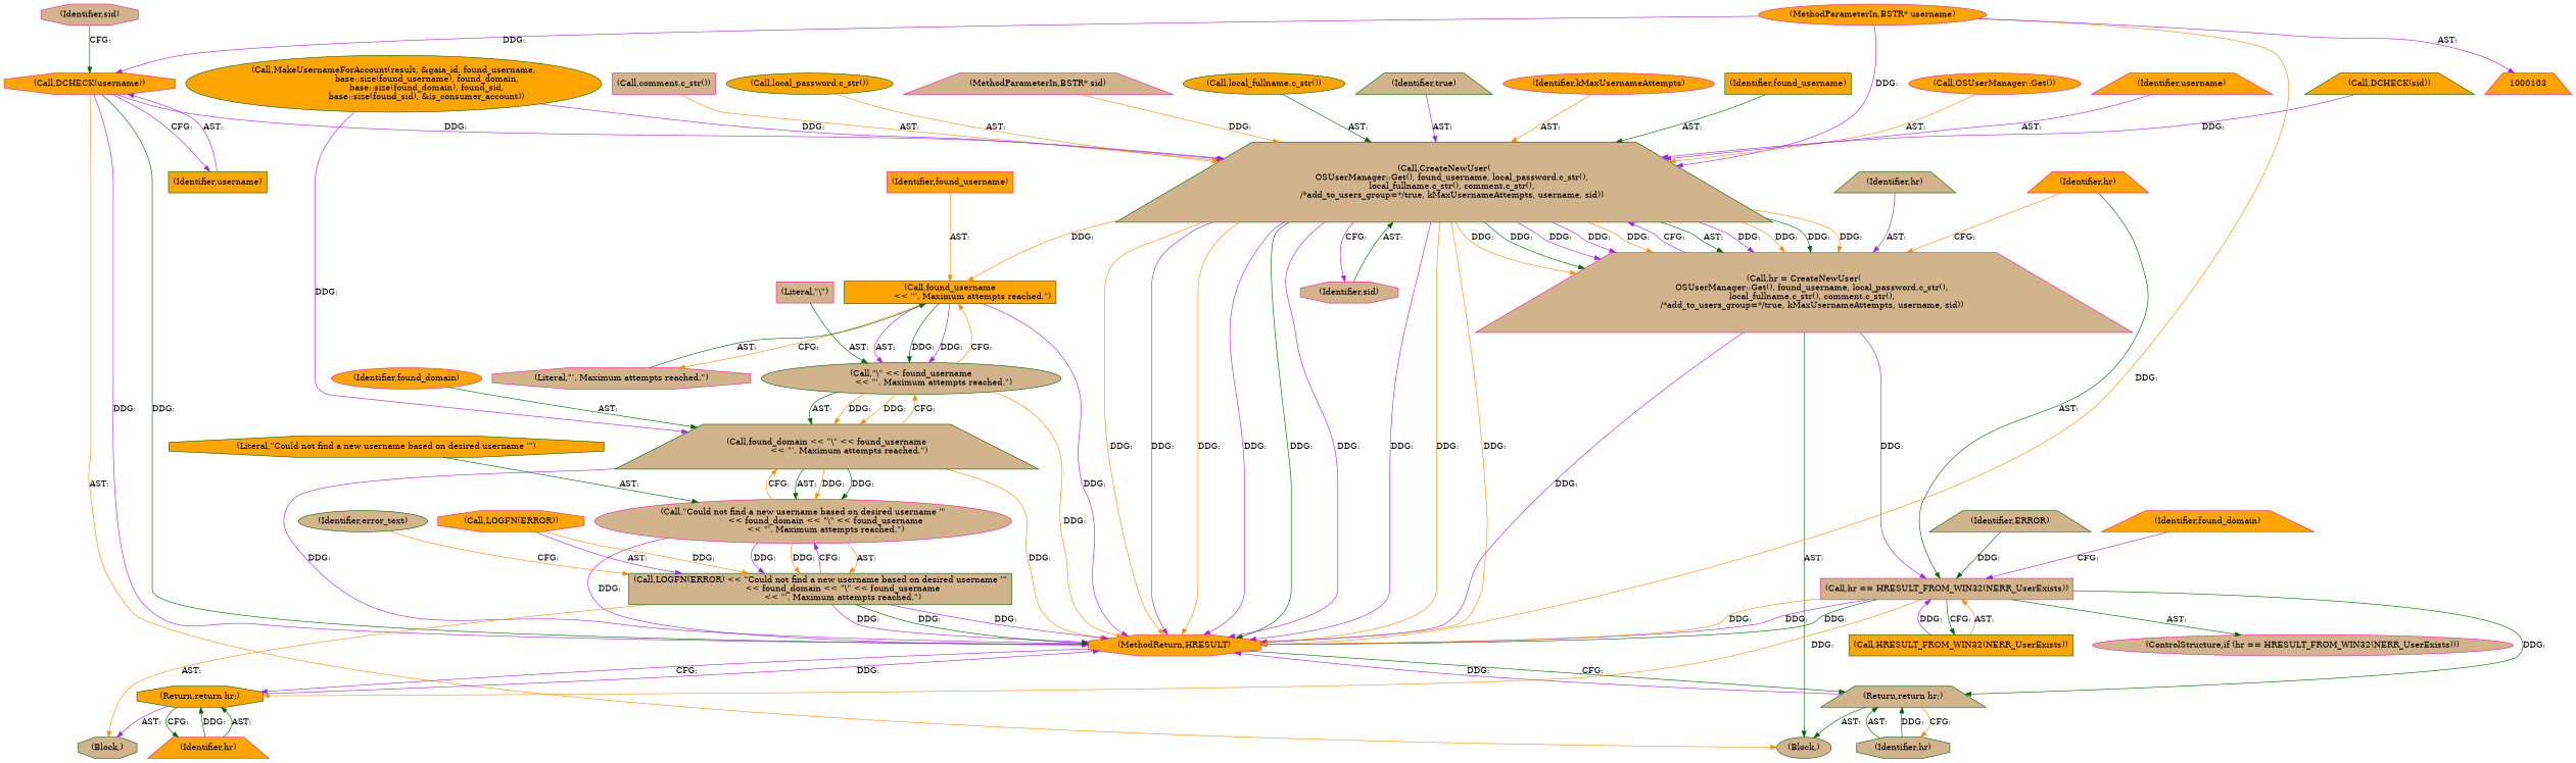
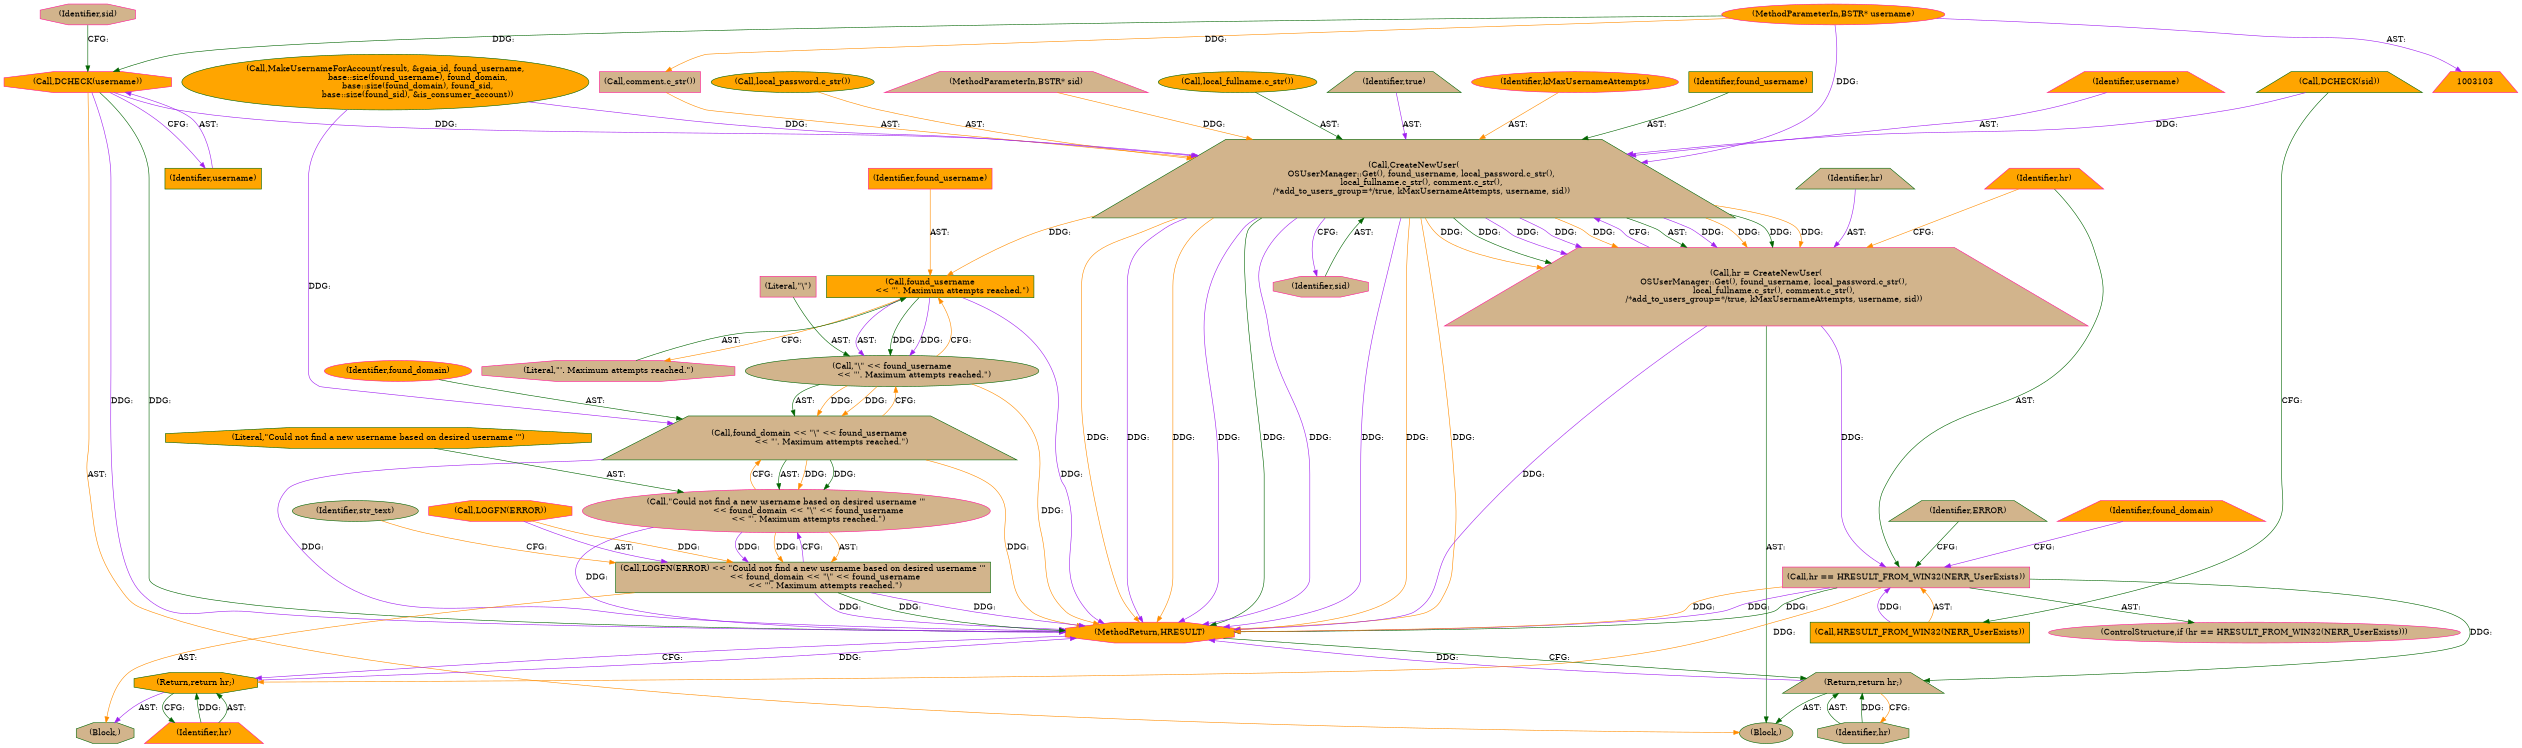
  digraph {
    node [color=deeppink fillcolor=orange shape=trapezium style=filled]
    edge [color=purple]
    n1 [label="(Call,DCHECK(username))" shape=octagon]
    n2 [color=darkgreen fillcolor=tan label="(Call,CreateNewUser(\n      OSUserManager::Get(), found_username, local_password.c_str(),\n      local_fullname.c_str(), comment.c_str(),\n      /*add_to_users_group=*/true, kMaxUsernameAttempts, username, sid))"]
    n3 [color=darkgreen label="(Identifier,username)" shape=box]
    n4 [color=darkgreen fillcolor=tan label="(Block,)" shape=ellipse]
    n5 [label="(MethodReturn,HRESULT)" shape=octagon]
    n6 [fillcolor=tan label="(Call,hr = CreateNewUser(\n      OSUserManager::Get(), found_username, local_password.c_str(),\n      local_fullname.c_str(), comment.c_str(),\n      /*add_to_users_group=*/true, kMaxUsernameAttempts, username, sid))"]
    n7 [color=darkgreen label="(Call,found_username\n                 << \"'. Maximum attempts reached.\")" shape=box]
    n8 [fillcolor=tan label="(Identifier,sid)" shape=octagon]
    n9 [color=darkgreen label="(Return,return hr;)" shape=octagon]
    n10 [color=darkgreen fillcolor=tan label="(Return,return hr;)"]
    n11 [label="(MethodParameterIn,BSTR* username)" shape=ellipse]
-   1000103
+   1000103 [label=1003103]
    n13 [fillcolor=tan label="(Call,hr == HRESULT_FROM_WIN32(NERR_UserExists))" shape=box]
    n14 [color=darkgreen fillcolor=tan label="(Call,\"\\\" << found_username\n                 << \"'. Maximum attempts reached.\")" shape=ellipse]
    n15 [fillcolor=tan label="(Literal,\"'. Maximum attempts reached.\")" shape=octagon]
    n16 [color=darkgreen label="(Call,HRESULT_FROM_WIN32(NERR_UserExists))" shape=box]
    n17 [fillcolor=tan label="(ControlStructure,if (hr == HRESULT_FROM_WIN32(NERR_UserExists)))" shape=ellipse]
    n18 [label="(Identifier,hr)"]
    n19 [color=darkgreen fillcolor=tan label="(Block,)" shape=octagon]
    n20 [color=darkgreen fillcolor=tan label="(Identifier,hr)" shape=octagon]
    n21 [color=darkgreen fillcolor=tan label="(Call,found_domain << \"\\\" << found_username\n                 << \"'. Maximum attempts reached.\")"]
    n22 [fillcolor=tan label="(Call,\"Could not find a new username based on desired username '\"\n                 << found_domain << \"\\\" << found_username\n                 << \"'. Maximum attempts reached.\")" shape=ellipse]
    n23 [color=darkgreen fillcolor=tan label="(Call,LOGFN(ERROR) << \"Could not find a new username based on desired username '\"\n                 << found_domain << \"\\\" << found_username\n                 << \"'. Maximum attempts reached.\")" shape=box]
    n24 [color=darkgreen fillcolor=tan label="(Identifier,true)"]
-   n25 [label="(Call,OSUserManager::Get())" shape=ellipse]
    n26 [fillcolor=tan label="(Call,comment.c_str())" shape=box]
    n27 [color=darkgreen label="(Call,local_fullname.c_str())" shape=ellipse]
    n28 [color=darkgreen label="(Literal,\"Could not find a new username based on desired username '\")" shape=octagon]
    n29 [label="(Identifier,found_username)" shape=box]
    n30 [label="(Identifier,hr)"]
    n31 [color=darkgreen label="(Call,local_password.c_str())" shape=ellipse]
    n32 [color=darkgreen fillcolor=tan label="(Identifier,ERROR)"]
    n33 [fillcolor=tan label="(MethodParameterIn,BSTR* sid)"]
    n34 [fillcolor=tan label="(Literal,\"\\\")" shape=box]
    n35 [color=darkgreen label="(Call,MakeUsernameForAccount(result, &gaia_id, found_username,\n                         base::size(found_username), found_domain,\n                         base::size(found_domain), found_sid,\n                         base::size(found_sid), &is_consumer_account))" shape=ellipse]
    n36 [label="(Identifier,kMaxUsernameAttempts)" shape=ellipse]
    n37 [label="(Identifier,found_domain)" shape=ellipse]
    n38 [label="(Identifier,found_domain)"]
    n39 [color=darkgreen label="(Identifier,found_username)" shape=box]
    n40 [label="(Call,LOGFN(ERROR))" shape=octagon]
    n41 [color=darkgreen label="(Call,DCHECK(sid))"]
    n42 [label="(Identifier,username)"]
    n43 [color=darkgreen fillcolor=tan label="(Identifier,hr)"]
-   n44 [color=darkgreen fillcolor=tan label="(Identifier,error_text)" shape=ellipse]
+   n44 [color=darkgreen fillcolor=tan label="(Identifier,str_text)" shape=ellipse]
    n45 [fillcolor=tan label="(Identifier,sid)" shape=octagon]
    n1 -> n2 [label="DDG: "]
    n1 -> n3 [label="CFG: "]
    n1 -> n4 [color=darkorange label="AST: "]
    n1 -> n5 [color=darkgreen label="DDG: "]
    n1 -> n5 [label="DDG: "]
    n2 -> n5 [color=darkgreen label="DDG: "]
    n2 -> n5 [label="DDG: "]
    n2 -> n5 [label="DDG: "]
    n2 -> n5 [color=darkorange label="DDG: "]
    n2 -> n5 [color=darkorange label="DDG: "]
    n2 -> n5 [label="DDG: "]
    n2 -> n5 [color=darkorange label="DDG: "]
    n2 -> n5 [color=darkorange label="DDG: "]
    n2 -> n5 [label="DDG: "]
    n2 -> n6 [color=darkgreen label="AST: "]
    n2 -> n6 [label="DDG: "]
    n2 -> n6 [color=darkorange label="DDG: "]
    n2 -> n6 [color=darkgreen label="DDG: "]
    n2 -> n6 [color=darkorange label="DDG: "]
    n2 -> n6 [color=darkorange label="DDG: "]
    n2 -> n6 [color=darkgreen label="DDG: "]
    n2 -> n6 [label="DDG: "]
    n2 -> n6 [label="DDG: "]
    n2 -> n6 [color=darkorange label="DDG: "]
    n2 -> n7 [color=darkorange label="DDG: "]
    n2 -> n8 [label="CFG: "]
    n3 -> n1 [label="AST: "]
    n5 -> n9 [label="CFG: "]
    n5 -> n10 [color=darkgreen label="CFG: "]
    n6 -> n2 [label="CFG: "]
    n6 -> n4 [color=darkgreen label="AST: "]
    n6 -> n5 [label="DDG: "]
    n6 -> n13 [label="DDG: "]
    n7 -> n5 [label="DDG: "]
    n7 -> n14 [label="AST: "]
    n7 -> n14 [color=darkgreen label="DDG: "]
    n7 -> n14 [label="DDG: "]
    n7 -> n15 [color=darkorange label="CFG: "]
    n8 -> n2 [color=darkgreen label="AST: "]
    n9 -> n5 [label="DDG: "]
    n9 -> n18 [color=darkgreen label="CFG: "]
    n9 -> n19 [label="AST: "]
    n10 -> n4 [color=darkgreen label="AST: "]
    n10 -> n5 [label="DDG: "]
    n10 -> n20 [color=darkorange label="CFG: "]
-   n11 -> n1 [label="DDG: "]
+   n11 -> n1 [color=darkgreen label="DDG: "]
    n11 -> n2 [label="DDG: "]
-   n11 -> n5 [color=darkorange label="DDG: "]
+   n11 -> n26 [color=darkorange label="DDG: "]
    n11 -> 1000103 [label="AST: "]
    n13 -> n5 [label="DDG: "]
    n13 -> n5 [color=darkgreen label="DDG: "]
    n13 -> n5 [color=darkorange label="DDG: "]
    n13 -> n9 [color=darkorange label="DDG: "]
    n13 -> n10 [color=darkgreen label="DDG: "]
-   n13 -> n16 [color=darkgreen label="CFG: "]
+   n41 -> n16 [color=darkgreen label="CFG: "]
    n13 -> n17 [color=darkgreen label="AST: "]
    n14 -> n5 [color=darkorange label="DDG: "]
    n14 -> n7 [color=darkorange label="CFG: "]
    n14 -> n21 [color=darkgreen label="AST: "]
    n14 -> n21 [color=darkorange label="DDG: "]
    n14 -> n21 [color=darkorange label="DDG: "]
    n15 -> n7 [color=darkgreen label="AST: "]
    n16 -> n13 [color=darkorange label="AST: "]
    n16 -> n13 [label="DDG: "]
    n18 -> n9 [color=darkgreen label="AST: "]
    n18 -> n9 [color=darkgreen label="DDG: "]
    n20 -> n10 [color=darkgreen label="AST: "]
    n20 -> n10 [color=darkgreen label="DDG: "]
    n21 -> n5 [color=darkorange label="DDG: "]
    n21 -> n5 [label="DDG: "]
    n21 -> n14 [color=darkorange label="CFG: "]
    n21 -> n22 [color=darkgreen label="AST: "]
    n21 -> n22 [color=darkorange label="DDG: "]
    n21 -> n22 [color=darkgreen label="DDG: "]
    n22 -> n5 [label="DDG: "]
    n22 -> n21 [color=darkorange label="CFG: "]
    n22 -> n23 [color=darkorange label="AST: "]
    n22 -> n23 [label="DDG: "]
    n22 -> n23 [color=darkorange label="DDG: "]
    n23 -> n5 [label="DDG: "]
    n23 -> n5 [label="DDG: "]
    n23 -> n5 [color=darkgreen label="DDG: "]
    n23 -> n19 [color=darkorange label="AST: "]
    n23 -> n22 [label="CFG: "]
    n24 -> n2 [label="AST: "]
-   n25 -> n2 [color=darkorange label="AST: "]
    n26 -> n2 [color=darkorange label="AST: "]
    n27 -> n2 [color=darkgreen label="AST: "]
    n28 -> n22 [color=darkgreen label="AST: "]
    n29 -> n7 [color=darkorange label="AST: "]
    n30 -> n6 [color=darkorange label="CFG: "]
    n30 -> n13 [color=darkgreen label="AST: "]
    n31 -> n2 [color=darkorange label="AST: "]
-   n32 -> n13 [color=darkgreen label="DDG: "]
+   n32 -> n13 [color=darkgreen label="CFG: "]
    n33 -> n2 [color=darkorange label="DDG: "]
    n34 -> n14 [color=darkgreen label="AST: "]
    n35 -> n2 [label="DDG: "]
    n35 -> n21 [label="DDG: "]
    n36 -> n2 [color=darkorange label="AST: "]
    n37 -> n21 [color=darkgreen label="AST: "]
    n38 -> n13 [label="CFG: "]
    n39 -> n2 [color=darkgreen label="AST: "]
    n40 -> n23 [label="AST: "]
    n40 -> n23 [color=darkorange label="DDG: "]
    n41 -> n2 [label="DDG: "]
    n42 -> n2 [label="AST: "]
    n43 -> n6 [label="AST: "]
    n44 -> n23 [color=darkorange label="CFG: "]
    n45 -> n1 [color=darkgreen label="CFG: "]
  }
